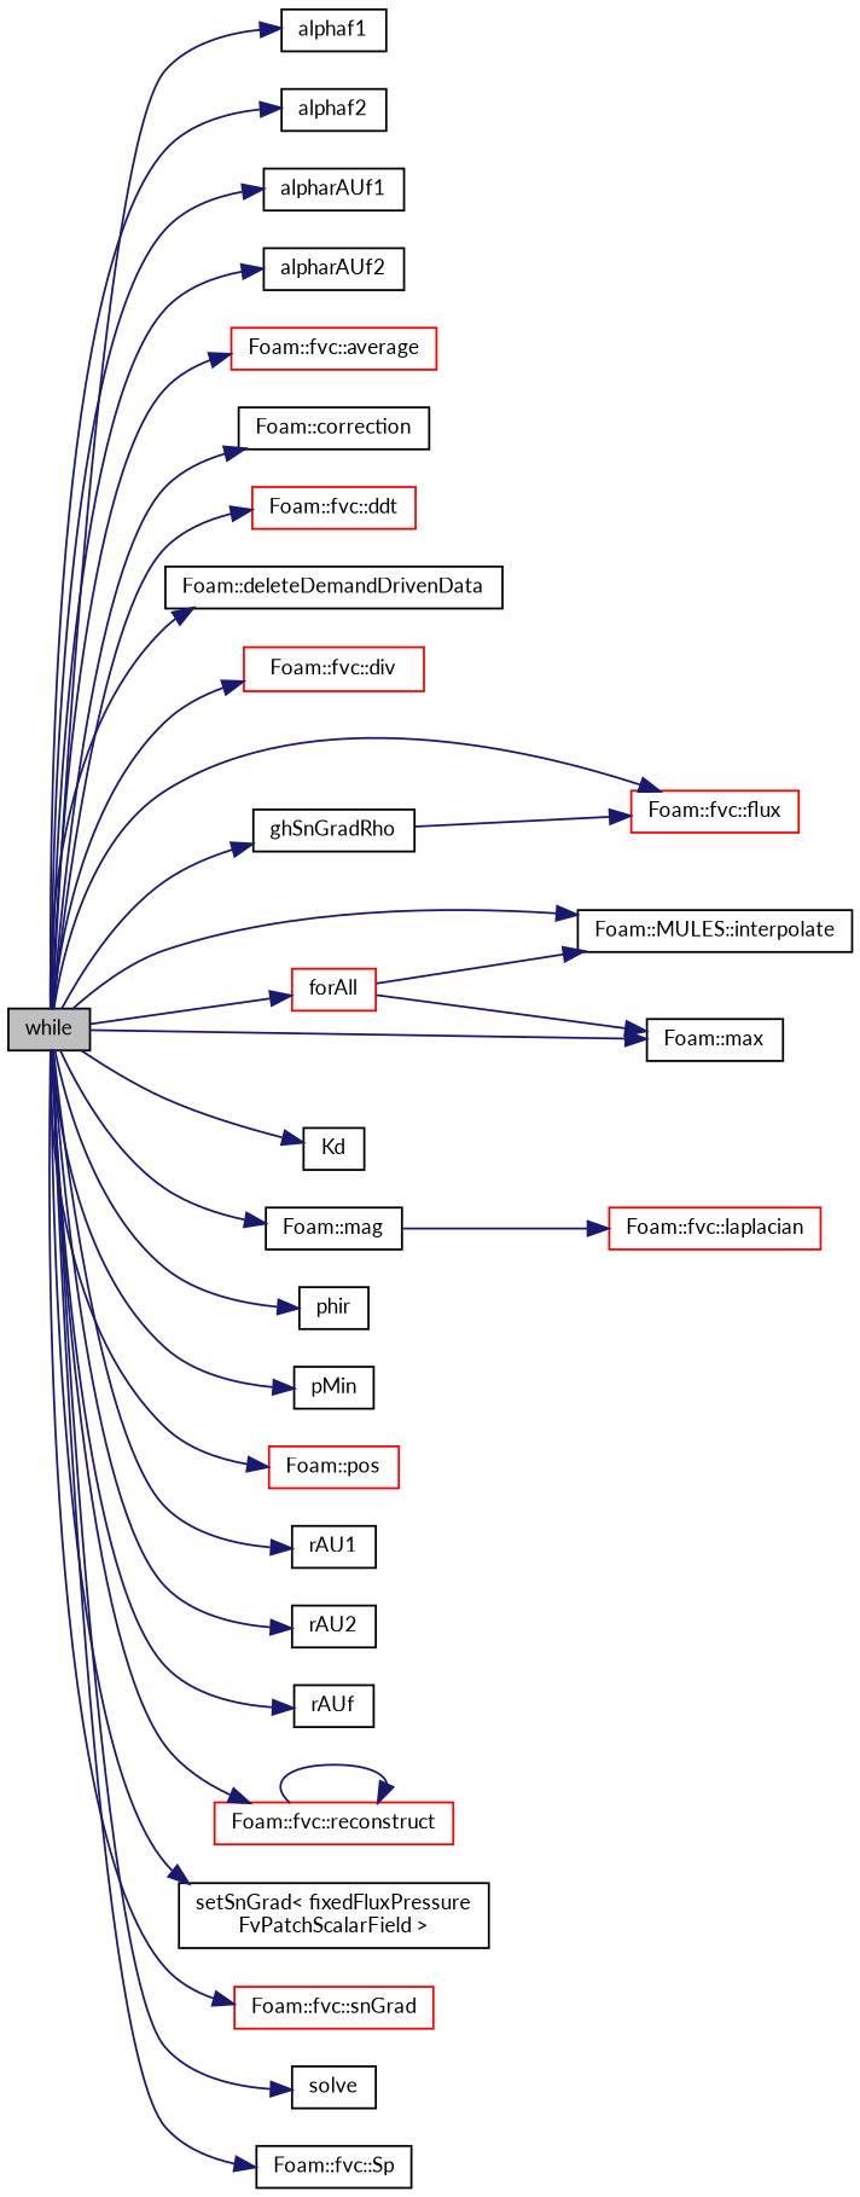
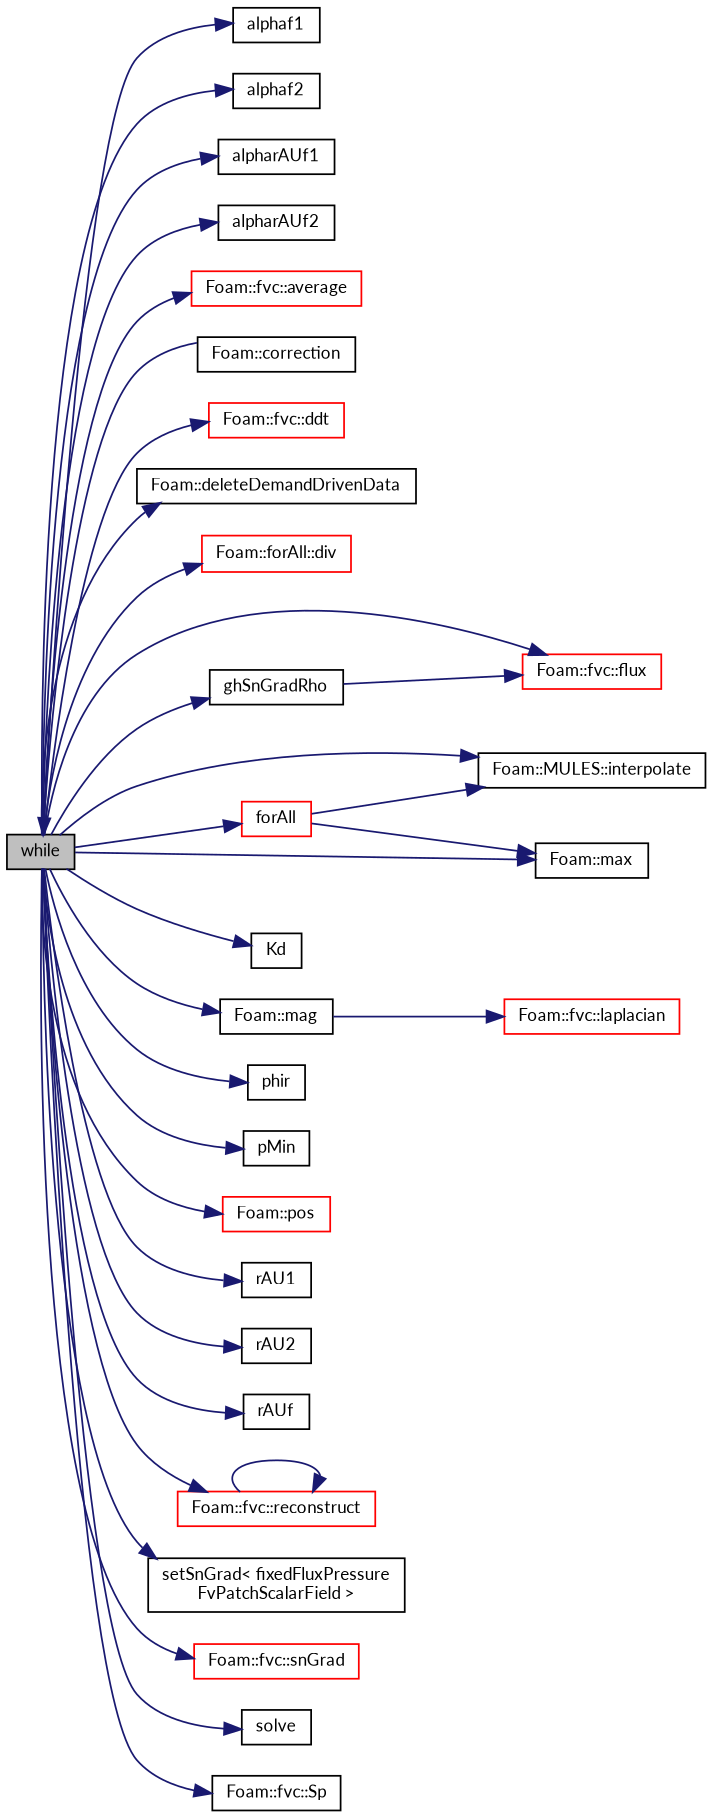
  digraph {
    fontname=Lato
    rankdir=LR
    node [color=black fontname=Lato fontsize=10 shape=record]
    edge [color=midnightblue fontname=Lato fontsize=10 labelfontname=Helvetica labelfontsize=10 style=solid]
    n1 [fillcolor=grey75 fontcolor=black height=0.2 label=while style=filled width=0.4]
    n2 [height=0.2 label=alphaf1 width=0.4]
    n3 [height=0.2 label=alphaf2 width=0.4]
    n4 [height=0.2 label=alpharAUf1 width=0.4]
    n5 [height=0.2 label=alpharAUf2 width=0.4]
    n6 [color=red height=0.2 label="Foam::fvc::average" width=0.4]
    n7 [height=0.2 label="Foam::correction" width=0.4]
    n8 [color=red height=0.2 label="Foam::fvc::ddt" width=0.4]
    n9 [height=0.2 label="Foam::deleteDemandDrivenData" width=0.4]
-   n10 [color=red height=0.2 label="Foam::fvc::div" width=0.4]
+   n10 [color=red height=0.2 label="Foam::forAll::div" width=0.4]
    n11 [color=red height=0.2 label="Foam::fvc::flux" width=0.4]
    n12 [color=red height=0.2 label=forAll width=0.4]
    n13 [height=0.2 label="Foam::MULES::interpolate" width=0.4]
    n14 [height=0.2 label="Foam::max" width=0.4]
    n15 [height=0.2 label=ghSnGradRho width=0.4]
    n16 [height=0.2 label=Kd width=0.4]
    n17 [height=0.2 label="Foam::mag" width=0.4]
    n18 [height=0.2 label=phir width=0.4]
    n19 [height=0.2 label=pMin width=0.4]
    n20 [color=red height=0.2 label="Foam::pos" width=0.4]
    n21 [height=0.2 label=rAU1 width=0.4]
    n22 [height=0.2 label=rAU2 width=0.4]
    n23 [height=0.2 label=rAUf width=0.4]
    n24 [color=red height=0.2 label="Foam::fvc::reconstruct" width=0.4]
    n25 [height=0.2 label="setSnGrad\< fixedFluxPressure\lFvPatchScalarField \>" width=0.4]
    n26 [color=red height=0.2 label="Foam::fvc::snGrad" width=0.4]
    n27 [height=0.2 label=solve width=0.4]
    n28 [height=0.2 label="Foam::fvc::Sp" width=0.4]
    n29 [color=red height=0.2 label="Foam::fvc::laplacian" width=0.4]
    n1 -> n2
    n1 -> n3
    n1 -> n4
    n1 -> n5
    n1 -> n6
-   n1 -> n7
+   n7 -> n1
    n1 -> n8
    n1 -> n9
    n1 -> n10
    n1 -> n11
    n1 -> n12
    n1 -> n13
    n1 -> n14
    n1 -> n15
    n1 -> n16
    n1 -> n17
    n1 -> n18
    n1 -> n19
    n1 -> n20
    n1 -> n21
    n1 -> n22
    n1 -> n23
    n1 -> n24
    n1 -> n25
    n1 -> n26
    n1 -> n27
    n1 -> n28
    n12 -> n13
    n12 -> n14
    n15 -> n11
    n17 -> n29
    n24 -> n24
  }
